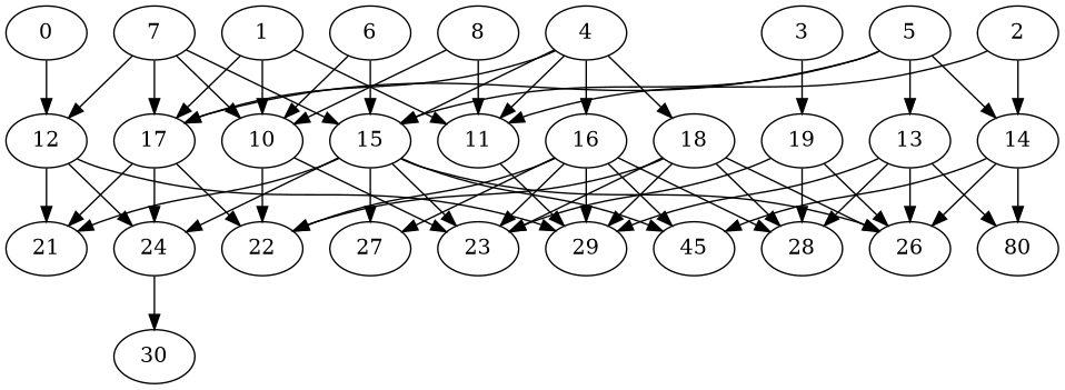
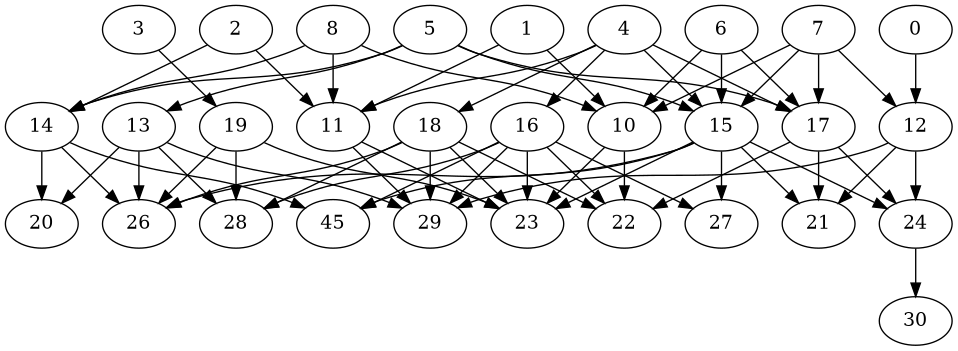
  digraph {
    node [alpha=0.18]
    1 [alpha=0.03 expect_size=42703872]
    10 [alpha=0.01 expect_size=24537088]
    11 [alpha=0.06 expect_size=47223808]
    22 [alpha=0.09 expect_size=42136576]
    23 [alpha=0.11 expect_size=39347200]
    29 [alpha=0.17 expect_size=40516608]
    2 [expect_size=31667200]
    14 [alpha=0.00 expect_size=20970496]
-   20 [alpha=0.07 expect_size=24454144 label=80]
+   20 [alpha=0.07 expect_size=24454144]
    26 [alpha=0.04 expect_size=28304384]
    n11 [alpha=0.08 expect_size=36399104 label=45]
    3 [alpha=0.08 expect_size=41609216]
    19 [alpha=0.08 expect_size=49577984]
    28 [expect_size=20924416]
    4 [alpha=0.07 expect_size=32881664]
    15 [alpha=0.17 expect_size=37762048]
    16 [alpha=0.09 expect_size=40151040]
    17 [alpha=0.07 expect_size=44724224]
    18 [alpha=0.08 expect_size=48680960]
    21 [alpha=0.02 expect_size=27038720]
    24 [alpha=0.04 expect_size=35221504]
    27 [expect_size=50633728]
    30 [alpha=0.05 expect_size=11484160]
    5 [alpha=0.01 expect_size=29454336]
    13 [expect_size=49982464]
    6 [alpha=0.02 expect_size=34457600]
    7 [alpha=0.02 expect_size=45889536]
    12 [alpha=0.19 expect_size=7785472]
    8 [alpha=0.00 expect_size=21977088]
    n30 [alpha=0.09 expect_size=49680384 label=0]
    1 -> 10
    1 -> 11
    10 -> 22
    10 -> 23
+   11 -> 23
    11 -> 29
    2 -> 11
    2 -> 14
    14 -> 20
    14 -> 26
    14 -> n11
    3 -> 19
    19 -> 23
    19 -> 26
    19 -> 28
    4 -> 11
    4 -> 15
    4 -> 16
    4 -> 17
    4 -> 18
    15 -> 23
    15 -> 26
    15 -> n11
    15 -> 21
    15 -> 24
    15 -> 27
    16 -> 22
    16 -> 23
    16 -> 29
    16 -> n11
    16 -> 28
    16 -> 27
    17 -> 22
    17 -> 21
    17 -> 24
    18 -> 22
    18 -> 23
    18 -> 29
    18 -> 26
    18 -> 28
    24 -> 30
    5 -> 14
    5 -> 15
    5 -> 17
    5 -> 13
    13 -> 29
    13 -> 20
    13 -> 26
    13 -> 28
    6 -> 10
    6 -> 15
-   1 -> 17
+   6 -> 17
    7 -> 10
    7 -> 15
    7 -> 17
    7 -> 12
    12 -> 29
    12 -> 21
    12 -> 24
    8 -> 10
    8 -> 11
+   8 -> 14
    n30 -> 12
  }
